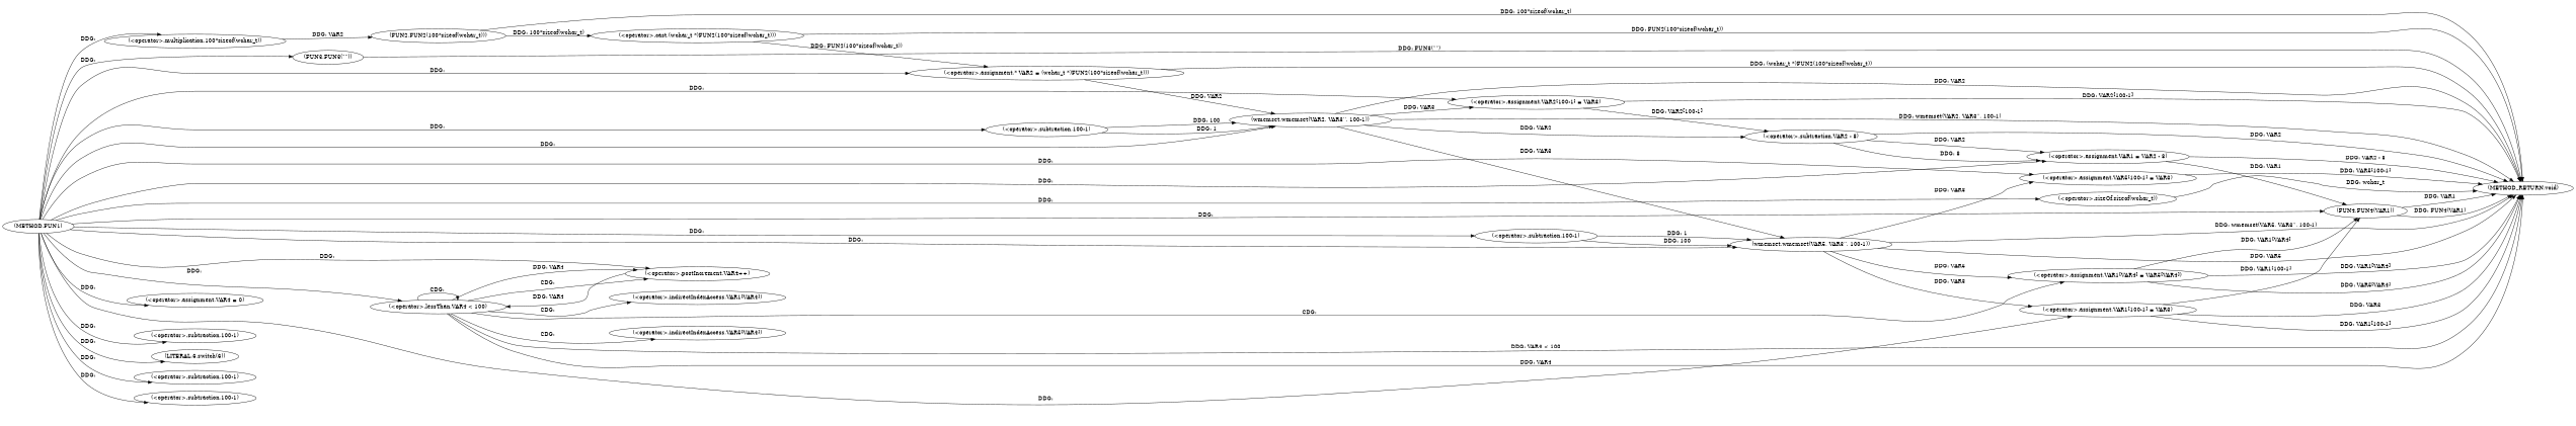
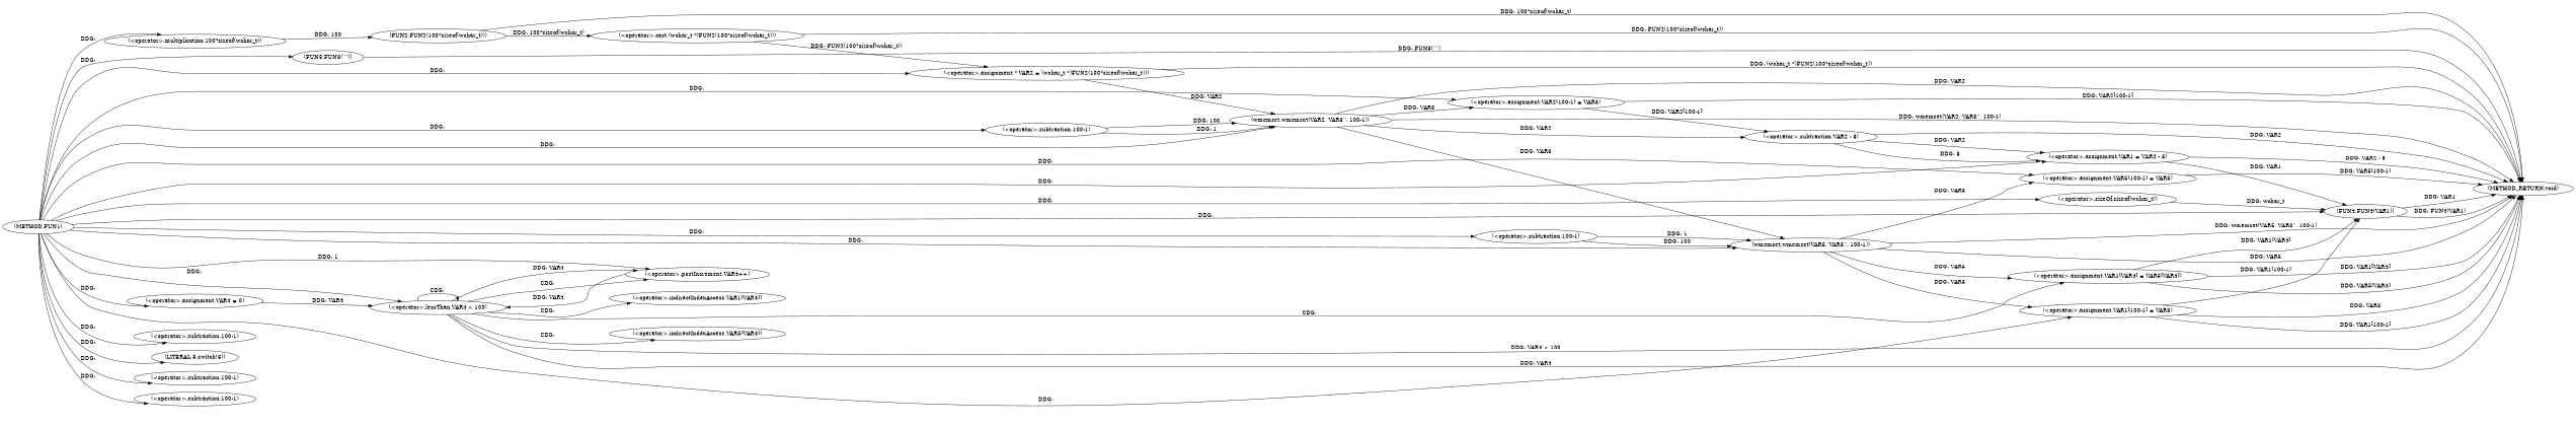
  digraph {
    rankdir=LR
    n1 [label="(METHOD,FUN1)"]
    n2 [label="(<operator>.assignment,* VAR2 = (wchar_t *)FUN2(100*sizeof(wchar_t)))"]
    n3 [label="(<operator>.multiplication,100*sizeof(wchar_t))"]
    n4 [label="(<operator>.sizeOf,sizeof(wchar_t))"]
    n5 [label="(wmemset,wmemset(VAR2, VAR3'', 100-1))"]
    n6 [label="(<operator>.subtraction,100-1)"]
    n7 [label="(<operator>.assignment,VAR2[100-1] = VAR3)"]
    n8 [label="(<operator>.subtraction,100-1)"]
    n9 [label="(LITERAL,6,switch(6))"]
    n10 [label="(<operator>.assignment,VAR1 = VAR2 - 8)"]
    n11 [label="(FUN3,FUN3(\"\"))"]
    n12 [label="(wmemset,wmemset(VAR5, VAR3'', 100-1))"]
    n13 [label="(<operator>.subtraction,100-1)"]
    n14 [label="(<operator>.assignment,VAR5[100-1] = VAR3)"]
    n15 [label="(<operator>.subtraction,100-1)"]
    n16 [label="(<operator>.assignment,VAR4 = 0)"]
    n17 [label="(<operator>.lessThan,VAR4 < 100)"]
    n18 [label="(<operator>.postIncrement,VAR4++)"]
    n19 [label="(<operator>.assignment,VAR1[100-1] = VAR3)"]
    n20 [label="(<operator>.subtraction,100-1)"]
    n21 [label="(FUN4,FUN4(VAR1))"]
    n22 [label="(METHOD_RETURN,void)"]
    n23 [label="(FUN2,FUN2(100*sizeof(wchar_t)))"]
    n24 [label="(<operator>.subtraction,VAR2 - 8)"]
    n25 [label="(<operator>.assignment,VAR1[VAR4] = VAR5[VAR4])"]
    n26 [label="(<operator>.indirectIndexAccess,VAR1[VAR4])"]
    n27 [label="(<operator>.indirectIndexAccess,VAR5[VAR4])"]
    n28 [label="(<operator>.cast,(wchar_t *)FUN2(100*sizeof(wchar_t)))"]
    n1 -> n2 [label="DDG: "]
    n1 -> n3 [label="DDG: "]
    n1 -> n4 [label="DDG: "]
    n1 -> n5 [label="DDG: "]
    n1 -> n6 [label="DDG: "]
    n1 -> n7 [label="DDG: "]
    n1 -> n8 [label="DDG: "]
    n1 -> n9 [label="DDG: "]
    n1 -> n10 [label="DDG: "]
    n1 -> n11 [label="DDG: "]
    n1 -> n12 [label="DDG: "]
    n1 -> n13 [label="DDG: "]
    n1 -> n14 [label="DDG: "]
    n1 -> n15 [label="DDG: "]
    n1 -> n16 [label="DDG: "]
    n1 -> n17 [label="DDG: "]
-   n1 -> n18 [label="DDG: "]
+   n1 -> n18 [label="DDG: 1"]
    n1 -> n19 [label="DDG: "]
    n1 -> n20 [label="DDG: "]
    n1 -> n21 [label="DDG: "]
    n2 -> n5 [label="DDG: VAR2"]
    n2 -> n22 [label="DDG: (wchar_t *)FUN2(100*sizeof(wchar_t))"]
-   n3 -> n23 [label="DDG: VAR2"]
-   n4 -> n22 [label="DDG: wchar_t"]
+   n3 -> n23 [label="DDG: 100"]
+   n4 -> n21 [label="DDG: wchar_t"]
    n5 -> n7 [label="DDG: VAR3"]
    n5 -> n12 [label="DDG: VAR3"]
    n5 -> n22 [label="DDG: VAR2"]
    n5 -> n22 [label="DDG: wmemset(VAR2, VAR3'', 100-1)"]
    n5 -> n24 [label="DDG: VAR2"]
    n6 -> n5 [label="DDG: 100"]
    n6 -> n5 [label="DDG: 1"]
    n7 -> n22 [label="DDG: VAR2[100-1]"]
    n7 -> n24 [label="DDG: VAR2[100-1]"]
    n10 -> n21 [label="DDG: VAR1"]
    n10 -> n22 [label="DDG: VAR2 - 8"]
    n11 -> n22 [label="DDG: FUN3(\"\")"]
    n12 -> n14 [label="DDG: VAR3"]
    n12 -> n19 [label="DDG: VAR3"]
    n12 -> n22 [label="DDG: wmemset(VAR5, VAR3'', 100-1)"]
    n12 -> n22 [label="DDG: VAR5"]
    n12 -> n25 [label="DDG: VAR5"]
    n13 -> n12 [label="DDG: 100"]
    n13 -> n12 [label="DDG: 1"]
    n14 -> n22 [label="DDG: VAR5[100-1]"]
+   n16 -> n17 [label="DDG: VAR4"]
    n17 -> n17 [label="CDG: "]
    n17 -> n18 [label="DDG: VAR4"]
    n17 -> n18 [label="CDG: "]
    n17 -> n22 [label="DDG: VAR4 < 100"]
    n17 -> n22 [label="DDG: VAR4"]
    n17 -> n25 [label="CDG: "]
    n17 -> n26 [label="CDG: "]
    n17 -> n27 [label="CDG: "]
    n18 -> n17 [label="DDG: VAR4"]
    n19 -> n21 [label="DDG: VAR1[100-1]"]
    n19 -> n22 [label="DDG: VAR3"]
    n19 -> n22 [label="DDG: VAR1[100-1]"]
    n21 -> n22 [label="DDG: VAR1"]
    n21 -> n22 [label="DDG: FUN4(VAR1)"]
    n23 -> n22 [label="DDG: 100*sizeof(wchar_t)"]
    n23 -> n28 [label="DDG: 100*sizeof(wchar_t)"]
    n24 -> n10 [label="DDG: VAR2"]
    n24 -> n10 [label="DDG: 8"]
    n24 -> n22 [label="DDG: VAR2"]
    n25 -> n21 [label="DDG: VAR1[VAR4]"]
    n25 -> n22 [label="DDG: VAR1[VAR4]"]
    n25 -> n22 [label="DDG: VAR5[VAR4]"]
    n28 -> n2 [label="DDG: FUN2(100*sizeof(wchar_t))"]
    n28 -> n22 [label="DDG: FUN2(100*sizeof(wchar_t))"]
  }
